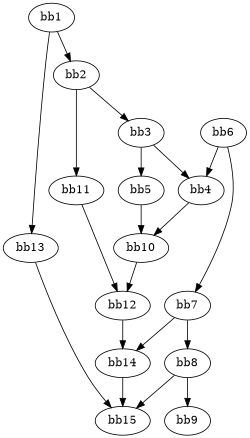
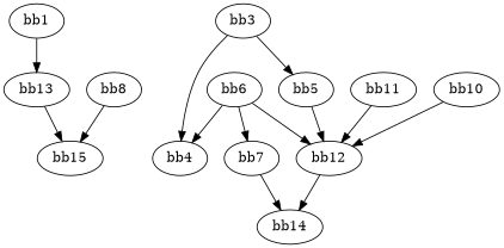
  digraph {
    n1 [label="bb1\l"]
-   n2 [label="bb2\l"]
    n3 [label="bb13\l"]
    n4 [label="bb14\l"]
    n5 [label="bb15\l"]
    n6 [label="bb3\l"]
    n7 [label="bb11\l"]
    n8 [label="bb4\l"]
    n9 [label="bb5\l"]
    n10 [label="bb12\l"]
    n11 [label="bb10\l"]
    n12 [label="bb6\l"]
    n13 [label="bb7\l"]
    n14 [label="bb8\l"]
-   n15 [label="bb9\l"]
-   n1 -> n2
    n1 -> n3
-   n2 -> n6
-   n2 -> n7
    n3 -> n5
-   n4 -> n5
    n6 -> n8
    n6 -> n9
    n7 -> n10
-   n8 -> n11
-   n9 -> n11
+   n9 -> n10
    n10 -> n4
    n11 -> n10
    n12 -> n8
+   n12 -> n10
    n12 -> n13
    n13 -> n4
-   n13 -> n14
    n14 -> n5
-   n14 -> n15
  }
